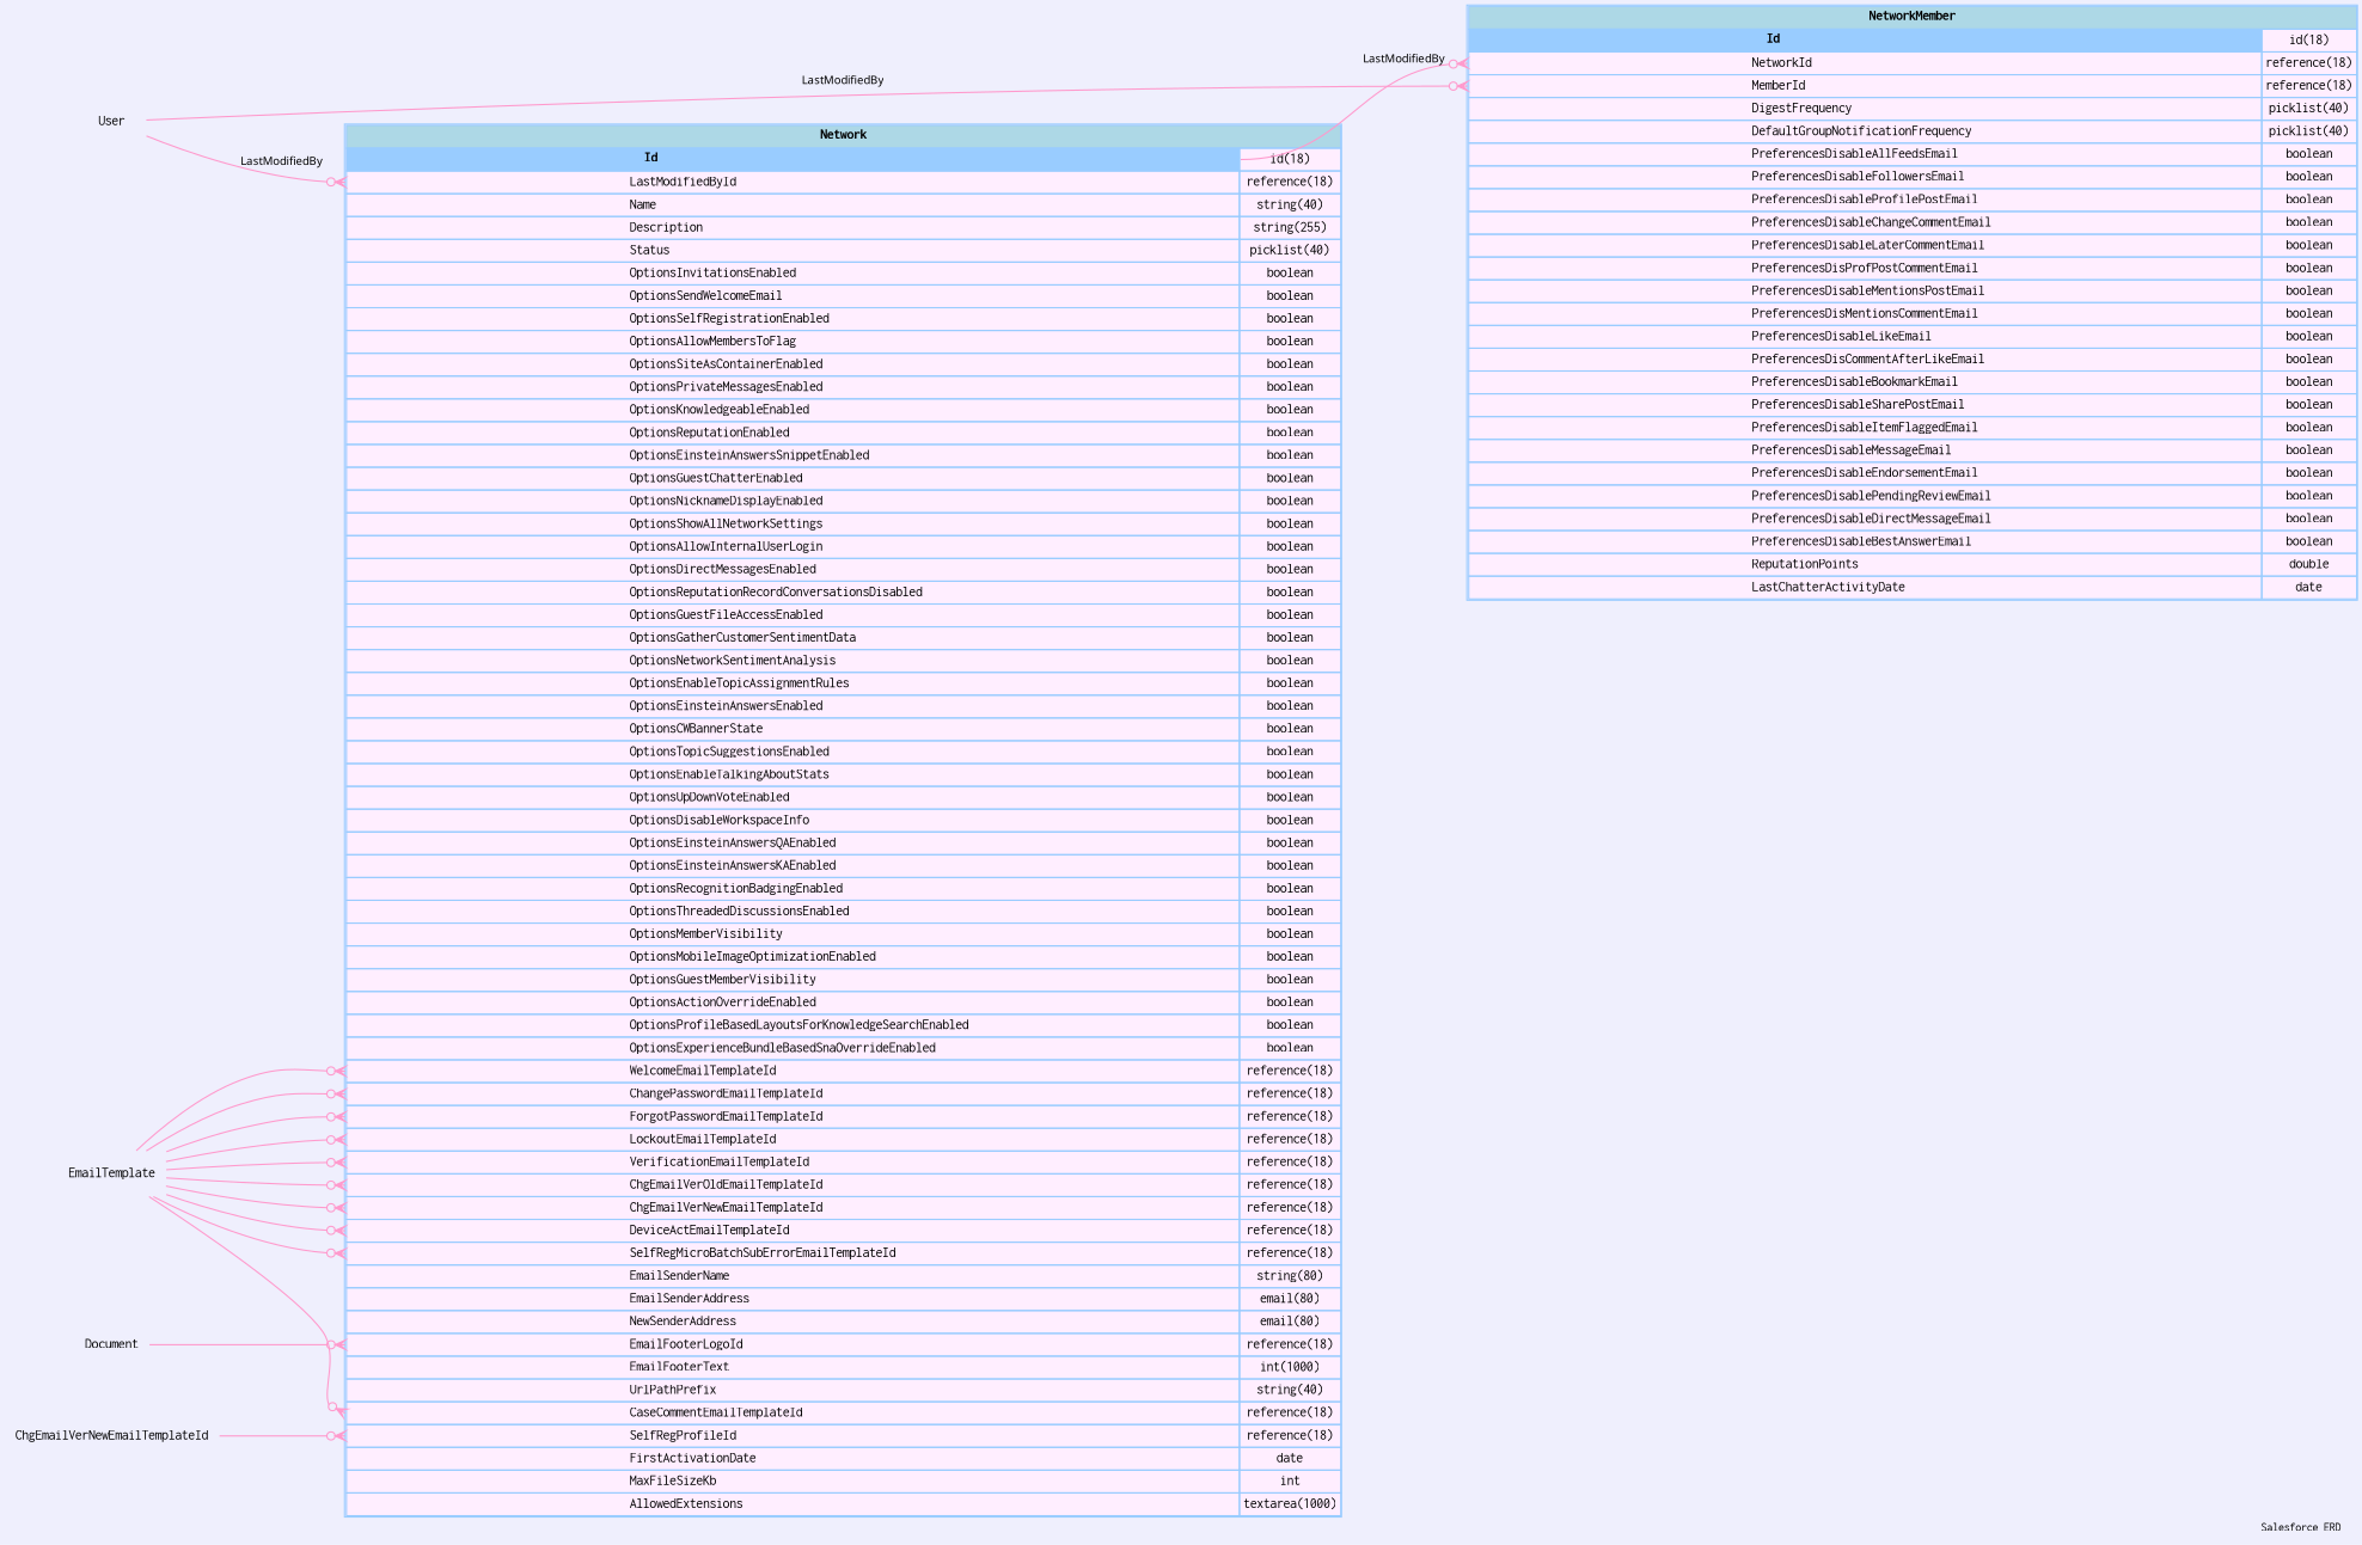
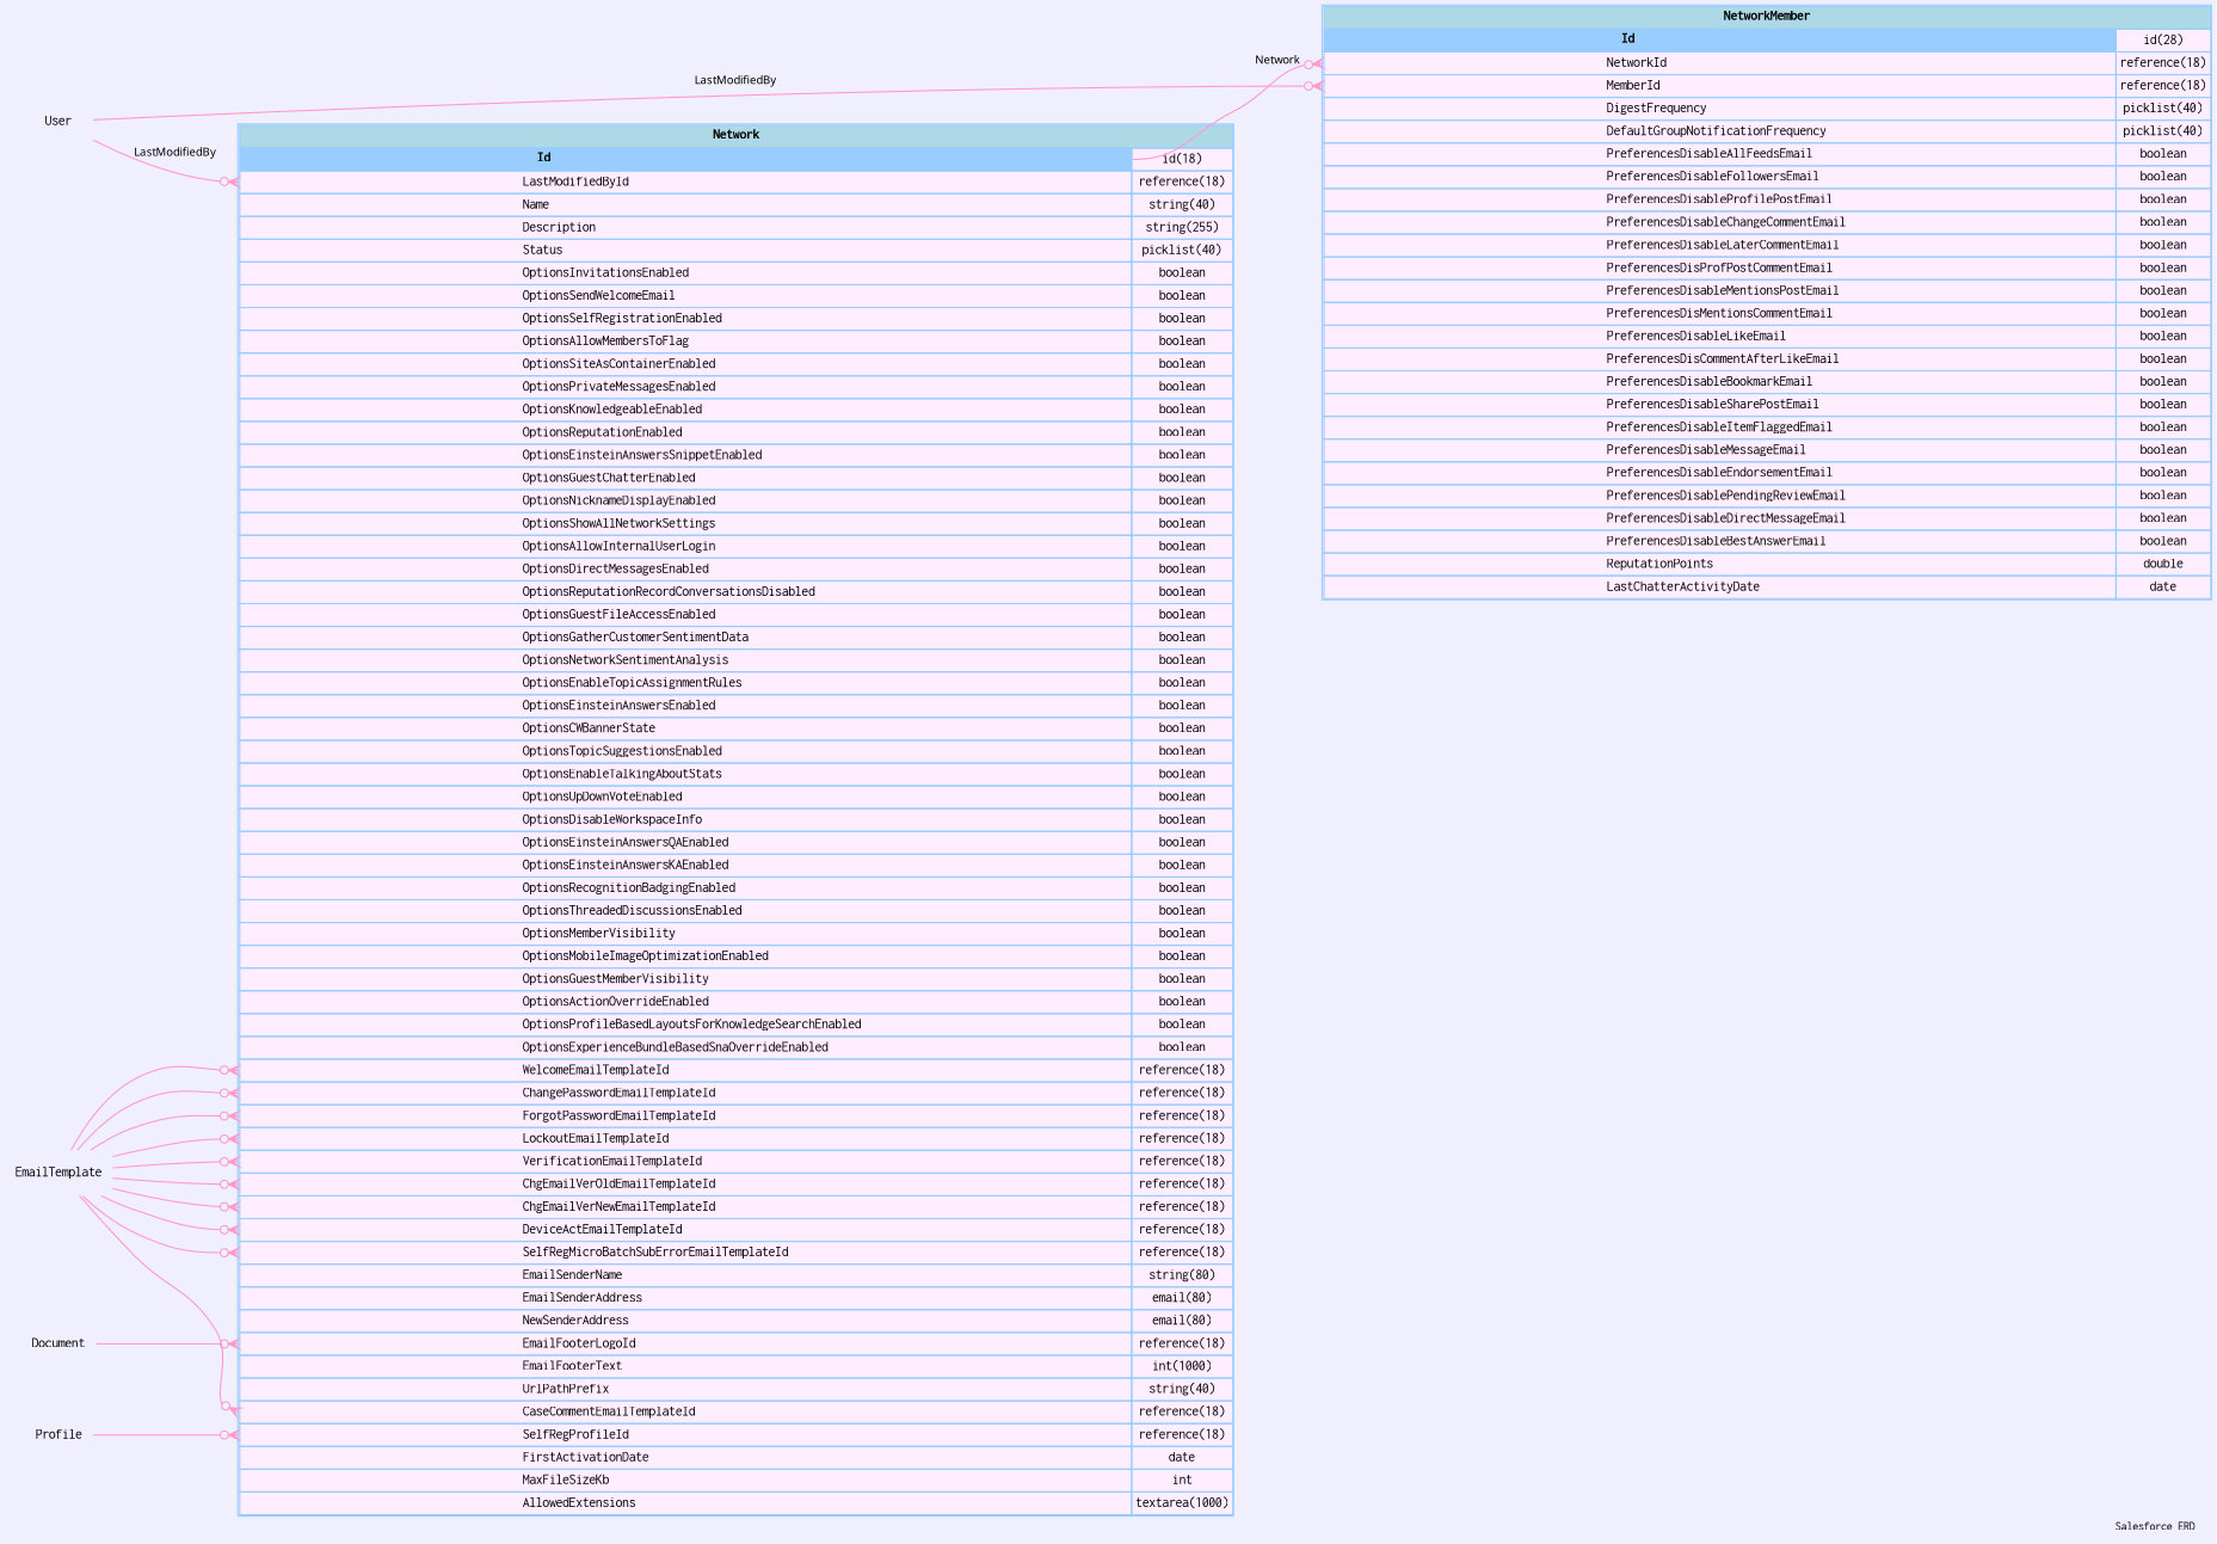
  digraph {
    bgcolor="#efeffd"
    fontname=Courier
    fontsize=9
    label="Salesforce ERD "
    labeljust=r
    nodesep=0.18
    rankdir=RL
    ranksep=0.46
    node [color="#99ccff" fontname=Courier fontsize=11 shape=plaintext]
    edge [arrowhead=none arrowsize=0.8 arrowtail=crowodot color="#ff99cc" dir=back fontname=Monaco fontsize=9 headport="Id:e"]
    n1 [label=<                 <table border="1" cellborder="1" cellspacing="0" bgcolor="#ffeeff" >                      <tr><td colspan="3" bgcolor="lightblue"><b>Network</b></td></tr>              <tr>                                         <td  bgcolor="#99ccff" port="Id" align="left">                                            <b>Id</b>                                         </td><td>id(18)</td></tr> <tr>                                          <td port="LastModifiedById" align="left">                                          LastModifiedById                                        </td><td>reference(18)</td></tr> <tr>                                          <td port="Name" align="left">                                          Name                                        </td><td>string(40)</td></tr> <tr>                                          <td port="Description" align="left">                                          Description                                        </td><td>string(255)</td></tr> <tr>                                          <td port="Status" align="left">                                          Status                                        </td><td>picklist(40)</td></tr> <tr>                                          <td port="OptionsInvitationsEnabled" align="left">                                          OptionsInvitationsEnabled                                        </td><td>boolean</td></tr> <tr>                                          <td port="OptionsSendWelcomeEmail" align="left">                                          OptionsSendWelcomeEmail                                        </td><td>boolean</td></tr> <tr>                                          <td port="OptionsSelfRegistrationEnabled" align="left">                                          OptionsSelfRegistrationEnabled                                        </td><td>boolean</td></tr> <tr>                                          <td port="OptionsAllowMembersToFlag" align="left">                                          OptionsAllowMembersToFlag                                        </td><td>boolean</td></tr> <tr>                                          <td port="OptionsSiteAsContainerEnabled" align="left">                                          OptionsSiteAsContainerEnabled                                        </td><td>boolean</td></tr> <tr>                                          <td port="OptionsPrivateMessagesEnabled" align="left">                                          OptionsPrivateMessagesEnabled                                        </td><td>boolean</td></tr> <tr>                                          <td port="OptionsKnowledgeableEnabled" align="left">                                          OptionsKnowledgeableEnabled                                        </td><td>boolean</td></tr> <tr>                                          <td port="OptionsReputationEnabled" align="left">                                          OptionsReputationEnabled                                        </td><td>boolean</td></tr> <tr>                                          <td port="OptionsEinsteinAnswersSnippetEnabled" align="left">                                          OptionsEinsteinAnswersSnippetEnabled                                        </td><td>boolean</td></tr> <tr>                                          <td port="OptionsGuestChatterEnabled" align="left">                                          OptionsGuestChatterEnabled                                        </td><td>boolean</td></tr> <tr>                                          <td port="OptionsNicknameDisplayEnabled" align="left">                                          OptionsNicknameDisplayEnabled                                        </td><td>boolean</td></tr> <tr>                                          <td port="OptionsShowAllNetworkSettings" align="left">                                          OptionsShowAllNetworkSettings                                        </td><td>boolean</td></tr> <tr>                                          <td port="OptionsAllowInternalUserLogin" align="left">                                          OptionsAllowInternalUserLogin                                        </td><td>boolean</td></tr> <tr>                                          <td port="OptionsDirectMessagesEnabled" align="left">                                          OptionsDirectMessagesEnabled                                        </td><td>boolean</td></tr> <tr>                                          <td port="OptionsReputationRecordConversationsDisabled" align="left">                                          OptionsReputationRecordConversationsDisabled                                        </td><td>boolean</td></tr> <tr>                                          <td port="OptionsGuestFileAccessEnabled" align="left">                                          OptionsGuestFileAccessEnabled                                        </td><td>boolean</td></tr> <tr>                                          <td port="OptionsGatherCustomerSentimentData" align="left">                                          OptionsGatherCustomerSentimentData                                        </td><td>boolean</td></tr> <tr>                                          <td port="OptionsNetworkSentimentAnalysis" align="left">                                          OptionsNetworkSentimentAnalysis                                        </td><td>boolean</td></tr> <tr>                                          <td port="OptionsEnableTopicAssignmentRules" align="left">                                          OptionsEnableTopicAssignmentRules                                        </td><td>boolean</td></tr> <tr>                                          <td port="OptionsEinsteinAnswersEnabled" align="left">                                          OptionsEinsteinAnswersEnabled                                        </td><td>boolean</td></tr> <tr>                                          <td port="OptionsCWBannerState" align="left">                                          OptionsCWBannerState                                        </td><td>boolean</td></tr> <tr>                                          <td port="OptionsTopicSuggestionsEnabled" align="left">                                          OptionsTopicSuggestionsEnabled                                        </td><td>boolean</td></tr> <tr>                                          <td port="OptionsEnableTalkingAboutStats" align="left">                                          OptionsEnableTalkingAboutStats                                        </td><td>boolean</td></tr> <tr>                                          <td port="OptionsUpDownVoteEnabled" align="left">                                          OptionsUpDownVoteEnabled                                        </td><td>boolean</td></tr> <tr>                                          <td port="OptionsDisableWorkspaceInfo" align="left">                                          OptionsDisableWorkspaceInfo                                        </td><td>boolean</td></tr> <tr>                                          <td port="OptionsEinsteinAnswersQAEnabled" align="left">                                          OptionsEinsteinAnswersQAEnabled                                        </td><td>boolean</td></tr> <tr>                                          <td port="OptionsEinsteinAnswersKAEnabled" align="left">                                          OptionsEinsteinAnswersKAEnabled                                        </td><td>boolean</td></tr> <tr>                                          <td port="OptionsRecognitionBadgingEnabled" align="left">                                          OptionsRecognitionBadgingEnabled                                        </td><td>boolean</td></tr> <tr>                                          <td port="OptionsThreadedDiscussionsEnabled" align="left">                                          OptionsThreadedDiscussionsEnabled                                        </td><td>boolean</td></tr> <tr>                                          <td port="OptionsMemberVisibility" align="left">                                          OptionsMemberVisibility                                        </td><td>boolean</td></tr> <tr>                                          <td port="OptionsMobileImageOptimizationEnabled" align="left">                                          OptionsMobileImageOptimizationEnabled                                        </td><td>boolean</td></tr> <tr>                                          <td port="OptionsGuestMemberVisibility" align="left">                                          OptionsGuestMemberVisibility                                        </td><td>boolean</td></tr> <tr>                                          <td port="OptionsActionOverrideEnabled" align="left">                                          OptionsActionOverrideEnabled                                        </td><td>boolean</td></tr> <tr>                                          <td port="OptionsProfileBasedLayoutsForKnowledgeSearchEnabled" align="left">                                          OptionsProfileBasedLayoutsForKnowledgeSearchEnabled                                        </td><td>boolean</td></tr> <tr>                                          <td port="OptionsExperienceBundleBasedSnaOverrideEnabled" align="left">                                          OptionsExperienceBundleBasedSnaOverrideEnabled                                        </td><td>boolean</td></tr> <tr>                                          <td port="WelcomeEmailTemplateId" align="left">                                          WelcomeEmailTemplateId                                        </td><td>reference(18)</td></tr> <tr>                                          <td port="ChangePasswordEmailTemplateId" align="left">                                          ChangePasswordEmailTemplateId                                        </td><td>reference(18)</td></tr> <tr>                                          <td port="ForgotPasswordEmailTemplateId" align="left">                                          ForgotPasswordEmailTemplateId                                        </td><td>reference(18)</td></tr> <tr>                                          <td port="LockoutEmailTemplateId" align="left">                                          LockoutEmailTemplateId                                        </td><td>reference(18)</td></tr> <tr>                                          <td port="VerificationEmailTemplateId" align="left">                                          VerificationEmailTemplateId                                        </td><td>reference(18)</td></tr> <tr>                                          <td port="ChgEmailVerOldEmailTemplateId" align="left">                                          ChgEmailVerOldEmailTemplateId                                        </td><td>reference(18)</td></tr> <tr>                                          <td port="ChgEmailVerNewEmailTemplateId" align="left">                                          ChgEmailVerNewEmailTemplateId                                        </td><td>reference(18)</td></tr> <tr>                                          <td port="DeviceActEmailTemplateId" align="left">                                          DeviceActEmailTemplateId                                        </td><td>reference(18)</td></tr> <tr>                                          <td port="SelfRegMicroBatchSubErrorEmailTemplateId" align="left">                                          SelfRegMicroBatchSubErrorEmailTemplateId                                        </td><td>reference(18)</td></tr> <tr>                                          <td port="EmailSenderName" align="left">                                          EmailSenderName                                        </td><td>string(80)</td></tr> <tr>                                          <td port="EmailSenderAddress" align="left">                                          EmailSenderAddress                                        </td><td>email(80)</td></tr> <tr>                                          <td port="NewSenderAddress" align="left">                                          NewSenderAddress                                        </td><td>email(80)</td></tr> <tr>                                          <td port="EmailFooterLogoId" align="left">                                          EmailFooterLogoId                                        </td><td>reference(18)</td></tr> <tr>                                          <td port="EmailFooterText" align="left">                                          EmailFooterText                                        </td><td>int(1000)</td></tr> <tr>                                          <td port="UrlPathPrefix" align="left">                                          UrlPathPrefix                                        </td><td>string(40)</td></tr> <tr>                                          <td port="CaseCommentEmailTemplateId" align="left">                                          CaseCommentEmailTemplateId                                        </td><td>reference(18)</td></tr> <tr>                                          <td port="SelfRegProfileId" align="left">                                          SelfRegProfileId                                        </td><td>reference(18)</td></tr> <tr>                                          <td port="FirstActivationDate" align="left">                                          FirstActivationDate                                        </td><td>date</td></tr> <tr>                                          <td port="MaxFileSizeKb" align="left">                                          MaxFileSizeKb                                        </td><td>int</td></tr> <tr>                                          <td port="AllowedExtensions" align="left">                                          AllowedExtensions                                        </td><td>textarea(1000)</td></tr>                             </table>                 > margin=0 shape=none]
    User
    EmailTemplate
    Document
-   Profile [label=ChgEmailVerNewEmailTemplateId]
-   n6 [label=<                 <table border="1" cellborder="1" cellspacing="0" bgcolor="#ffeeff" >                      <tr><td colspan="3" bgcolor="lightblue"><b>NetworkMember</b></td></tr>              <tr>                                         <td  bgcolor="#99ccff" port="Id" align="left">                                            <b>Id</b>                                         </td><td>id(18)</td></tr> <tr>                                          <td port="NetworkId" align="left">                                          NetworkId                                        </td><td>reference(18)</td></tr> <tr>                                          <td port="MemberId" align="left">                                          MemberId                                        </td><td>reference(18)</td></tr> <tr>                                          <td port="DigestFrequency" align="left">                                          DigestFrequency                                        </td><td>picklist(40)</td></tr> <tr>                                          <td port="DefaultGroupNotificationFrequency" align="left">                                          DefaultGroupNotificationFrequency                                        </td><td>picklist(40)</td></tr> <tr>                                          <td port="PreferencesDisableAllFeedsEmail" align="left">                                          PreferencesDisableAllFeedsEmail                                        </td><td>boolean</td></tr> <tr>                                          <td port="PreferencesDisableFollowersEmail" align="left">                                          PreferencesDisableFollowersEmail                                        </td><td>boolean</td></tr> <tr>                                          <td port="PreferencesDisableProfilePostEmail" align="left">                                          PreferencesDisableProfilePostEmail                                        </td><td>boolean</td></tr> <tr>                                          <td port="PreferencesDisableChangeCommentEmail" align="left">                                          PreferencesDisableChangeCommentEmail                                        </td><td>boolean</td></tr> <tr>                                          <td port="PreferencesDisableLaterCommentEmail" align="left">                                          PreferencesDisableLaterCommentEmail                                        </td><td>boolean</td></tr> <tr>                                          <td port="PreferencesDisProfPostCommentEmail" align="left">                                          PreferencesDisProfPostCommentEmail                                        </td><td>boolean</td></tr> <tr>                                          <td port="PreferencesDisableMentionsPostEmail" align="left">                                          PreferencesDisableMentionsPostEmail                                        </td><td>boolean</td></tr> <tr>                                          <td port="PreferencesDisMentionsCommentEmail" align="left">                                          PreferencesDisMentionsCommentEmail                                        </td><td>boolean</td></tr> <tr>                                          <td port="PreferencesDisableLikeEmail" align="left">                                          PreferencesDisableLikeEmail                                        </td><td>boolean</td></tr> <tr>                                          <td port="PreferencesDisCommentAfterLikeEmail" align="left">                                          PreferencesDisCommentAfterLikeEmail                                        </td><td>boolean</td></tr> <tr>                                          <td port="PreferencesDisableBookmarkEmail" align="left">                                          PreferencesDisableBookmarkEmail                                        </td><td>boolean</td></tr> <tr>                                          <td port="PreferencesDisableSharePostEmail" align="left">                                          PreferencesDisableSharePostEmail                                        </td><td>boolean</td></tr> <tr>                                          <td port="PreferencesDisableItemFlaggedEmail" align="left">                                          PreferencesDisableItemFlaggedEmail                                        </td><td>boolean</td></tr> <tr>                                          <td port="PreferencesDisableMessageEmail" align="left">                                          PreferencesDisableMessageEmail                                        </td><td>boolean</td></tr> <tr>                                          <td port="PreferencesDisableEndorsementEmail" align="left">                                          PreferencesDisableEndorsementEmail                                        </td><td>boolean</td></tr> <tr>                                          <td port="PreferencesDisablePendingReviewEmail" align="left">                                          PreferencesDisablePendingReviewEmail                                        </td><td>boolean</td></tr> <tr>                                          <td port="PreferencesDisableDirectMessageEmail" align="left">                                          PreferencesDisableDirectMessageEmail                                        </td><td>boolean</td></tr> <tr>                                          <td port="PreferencesDisableBestAnswerEmail" align="left">                                          PreferencesDisableBestAnswerEmail                                        </td><td>boolean</td></tr> <tr>                                          <td port="ReputationPoints" align="left">                                          ReputationPoints                                        </td><td>double</td></tr> <tr>                                          <td port="LastChatterActivityDate" align="left">                                          LastChatterActivityDate                                        </td><td>date</td></tr>                             </table>                 > margin=0 shape=none]
+   Profile
+   n6 [label=<                 <table border="1" cellborder="1" cellspacing="0" bgcolor="#ffeeff" >                      <tr><td colspan="3" bgcolor="lightblue"><b>NetworkMember</b></td></tr>              <tr>                                         <td  bgcolor="#99ccff" port="Id" align="left">                                            <b>Id</b>                                         </td><td>id(28)</td></tr> <tr>                                          <td port="NetworkId" align="left">                                          NetworkId                                        </td><td>reference(18)</td></tr> <tr>                                          <td port="MemberId" align="left">                                          MemberId                                        </td><td>reference(18)</td></tr> <tr>                                          <td port="DigestFrequency" align="left">                                          DigestFrequency                                        </td><td>picklist(40)</td></tr> <tr>                                          <td port="DefaultGroupNotificationFrequency" align="left">                                          DefaultGroupNotificationFrequency                                        </td><td>picklist(40)</td></tr> <tr>                                          <td port="PreferencesDisableAllFeedsEmail" align="left">                                          PreferencesDisableAllFeedsEmail                                        </td><td>boolean</td></tr> <tr>                                          <td port="PreferencesDisableFollowersEmail" align="left">                                          PreferencesDisableFollowersEmail                                        </td><td>boolean</td></tr> <tr>                                          <td port="PreferencesDisableProfilePostEmail" align="left">                                          PreferencesDisableProfilePostEmail                                        </td><td>boolean</td></tr> <tr>                                          <td port="PreferencesDisableChangeCommentEmail" align="left">                                          PreferencesDisableChangeCommentEmail                                        </td><td>boolean</td></tr> <tr>                                          <td port="PreferencesDisableLaterCommentEmail" align="left">                                          PreferencesDisableLaterCommentEmail                                        </td><td>boolean</td></tr> <tr>                                          <td port="PreferencesDisProfPostCommentEmail" align="left">                                          PreferencesDisProfPostCommentEmail                                        </td><td>boolean</td></tr> <tr>                                          <td port="PreferencesDisableMentionsPostEmail" align="left">                                          PreferencesDisableMentionsPostEmail                                        </td><td>boolean</td></tr> <tr>                                          <td port="PreferencesDisMentionsCommentEmail" align="left">                                          PreferencesDisMentionsCommentEmail                                        </td><td>boolean</td></tr> <tr>                                          <td port="PreferencesDisableLikeEmail" align="left">                                          PreferencesDisableLikeEmail                                        </td><td>boolean</td></tr> <tr>                                          <td port="PreferencesDisCommentAfterLikeEmail" align="left">                                          PreferencesDisCommentAfterLikeEmail                                        </td><td>boolean</td></tr> <tr>                                          <td port="PreferencesDisableBookmarkEmail" align="left">                                          PreferencesDisableBookmarkEmail                                        </td><td>boolean</td></tr> <tr>                                          <td port="PreferencesDisableSharePostEmail" align="left">                                          PreferencesDisableSharePostEmail                                        </td><td>boolean</td></tr> <tr>                                          <td port="PreferencesDisableItemFlaggedEmail" align="left">                                          PreferencesDisableItemFlaggedEmail                                        </td><td>boolean</td></tr> <tr>                                          <td port="PreferencesDisableMessageEmail" align="left">                                          PreferencesDisableMessageEmail                                        </td><td>boolean</td></tr> <tr>                                          <td port="PreferencesDisableEndorsementEmail" align="left">                                          PreferencesDisableEndorsementEmail                                        </td><td>boolean</td></tr> <tr>                                          <td port="PreferencesDisablePendingReviewEmail" align="left">                                          PreferencesDisablePendingReviewEmail                                        </td><td>boolean</td></tr> <tr>                                          <td port="PreferencesDisableDirectMessageEmail" align="left">                                          PreferencesDisableDirectMessageEmail                                        </td><td>boolean</td></tr> <tr>                                          <td port="PreferencesDisableBestAnswerEmail" align="left">                                          PreferencesDisableBestAnswerEmail                                        </td><td>boolean</td></tr> <tr>                                          <td port="ReputationPoints" align="left">                                          ReputationPoints                                        </td><td>double</td></tr> <tr>                                          <td port="LastChatterActivityDate" align="left">                                          LastChatterActivityDate                                        </td><td>date</td></tr>                             </table>                 > margin=0 shape=none]
    n1 -> User [label=LastModifiedBy tailport="LastModifiedById:w"]
    n1 -> EmailTemplate [tailport="WelcomeEmailTemplateId:w"]
    n1 -> EmailTemplate [tailport="ChangePasswordEmailTemplateId:w"]
    n1 -> EmailTemplate [tailport="ForgotPasswordEmailTemplateId:w"]
    n1 -> EmailTemplate [tailport="LockoutEmailTemplateId:w"]
    n1 -> EmailTemplate [tailport="VerificationEmailTemplateId:w"]
    n1 -> EmailTemplate [tailport="ChgEmailVerOldEmailTemplateId:w"]
    n1 -> EmailTemplate [tailport="ChgEmailVerNewEmailTemplateId:w"]
    n1 -> EmailTemplate [tailport="DeviceActEmailTemplateId:w"]
    n1 -> EmailTemplate [tailport="SelfRegMicroBatchSubErrorEmailTemplateId:w"]
    n1 -> EmailTemplate [tailport="CaseCommentEmailTemplateId:w"]
    n1 -> Document [tailport="EmailFooterLogoId:w"]
    n1 -> Profile [tailport="SelfRegProfileId:w"]
-   n6 -> n1 [label=LastModifiedBy tailport="NetworkId:w"]
+   n6 -> n1 [label=Network tailport="NetworkId:w"]
    n6 -> User [label=LastModifiedBy tailport="MemberId:w"]
  }
